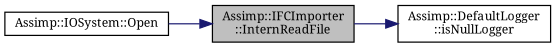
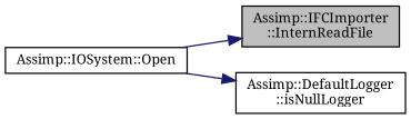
  digraph {
    fontname="Noto Serif"
    rankdir=LR
    node [color=black fillcolor=white fontname="Noto Serif" fontsize=10 shape=record style=filled]
    edge [color=midnightblue fontname="Noto Serif" fontsize=10 labelfontname=Helvetica labelfontsize=10 style=solid]
    n1 [fillcolor=grey75 fontcolor=black height=0.2 label="Assimp::IFCImporter\l::InternReadFile" width=0.4]
    n2 [height=0.2 label="Assimp::DefaultLogger\l::isNullLogger" width=0.4]
    n3 [height=0.2 label="Assimp::IOSystem::Open" width=0.4]
-   n1 -> n2
+   n3 -> n2
    n3 -> n1
  }
